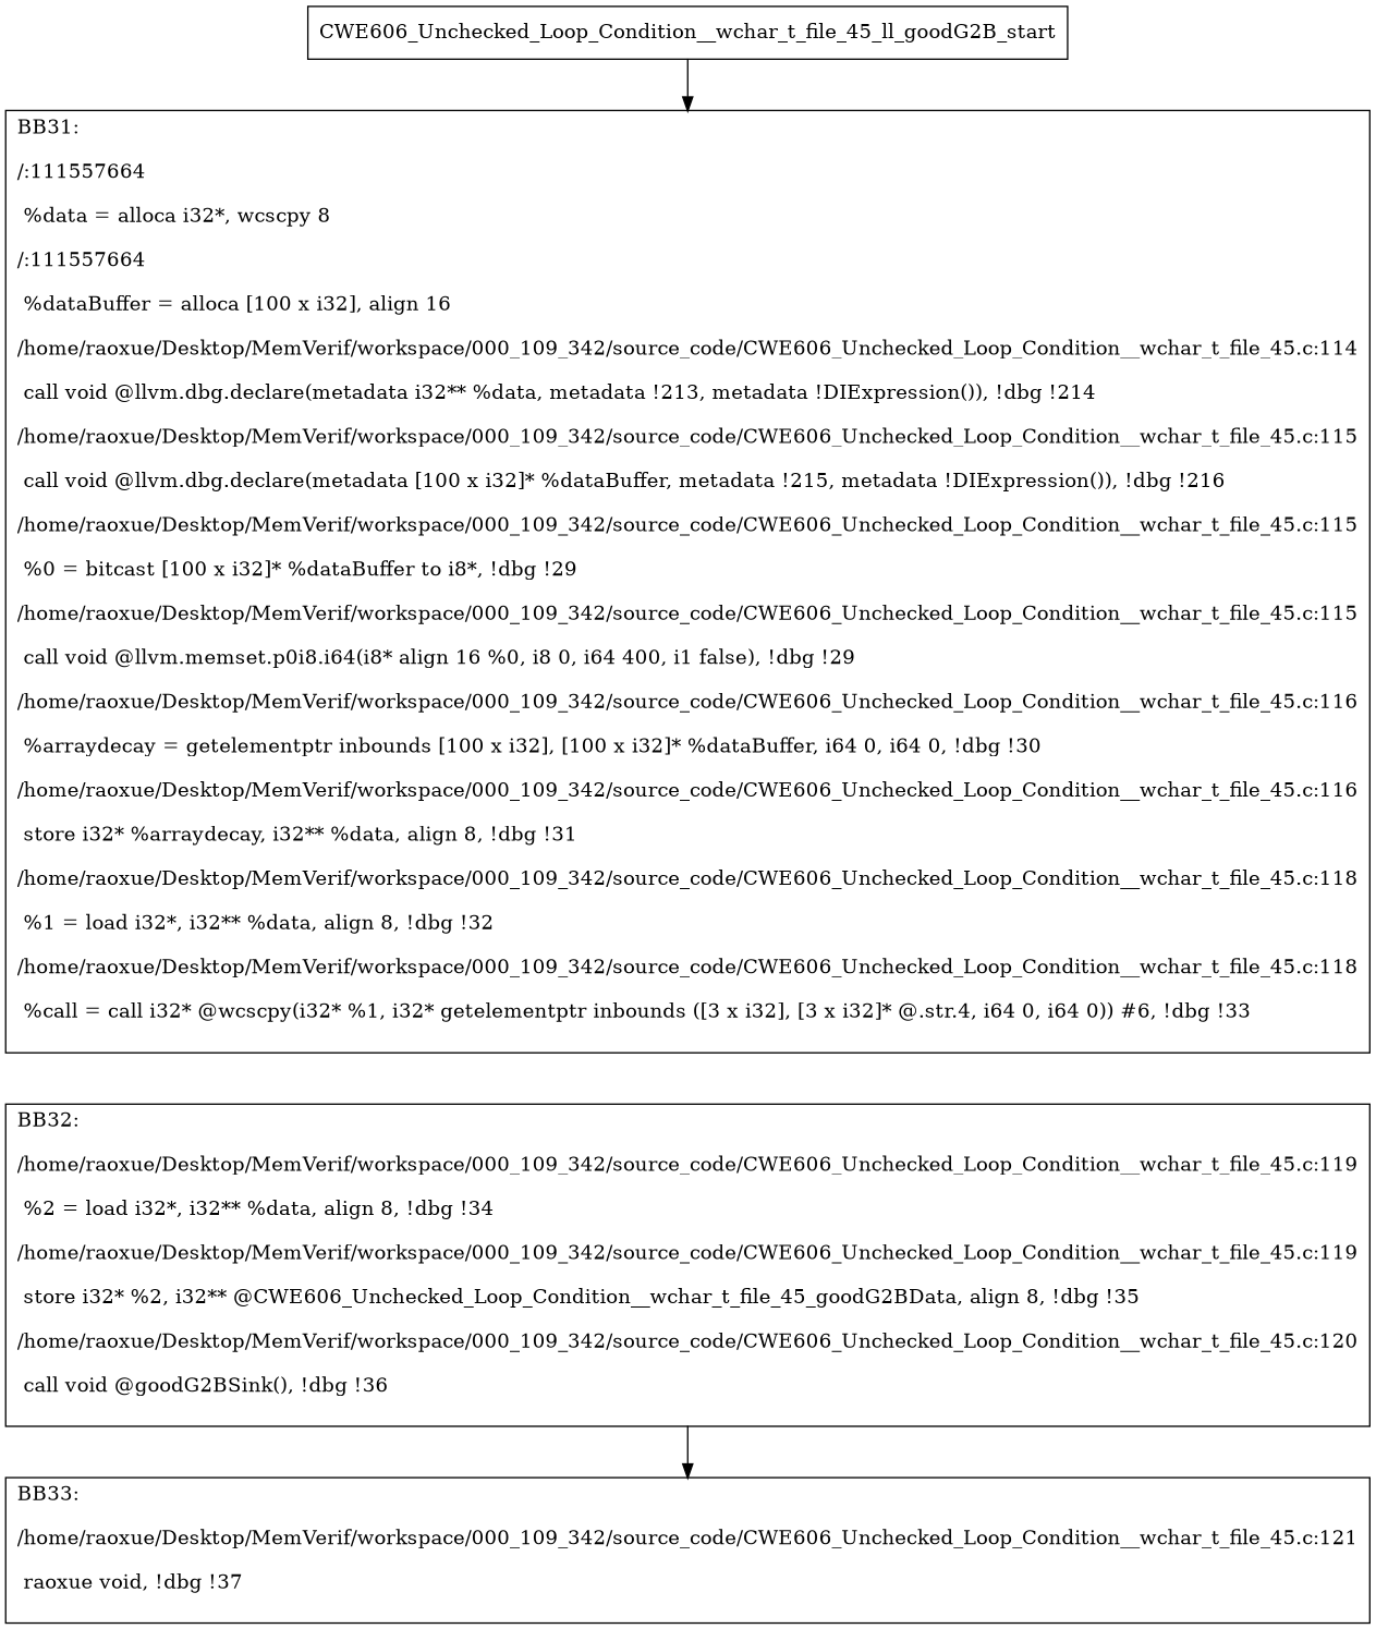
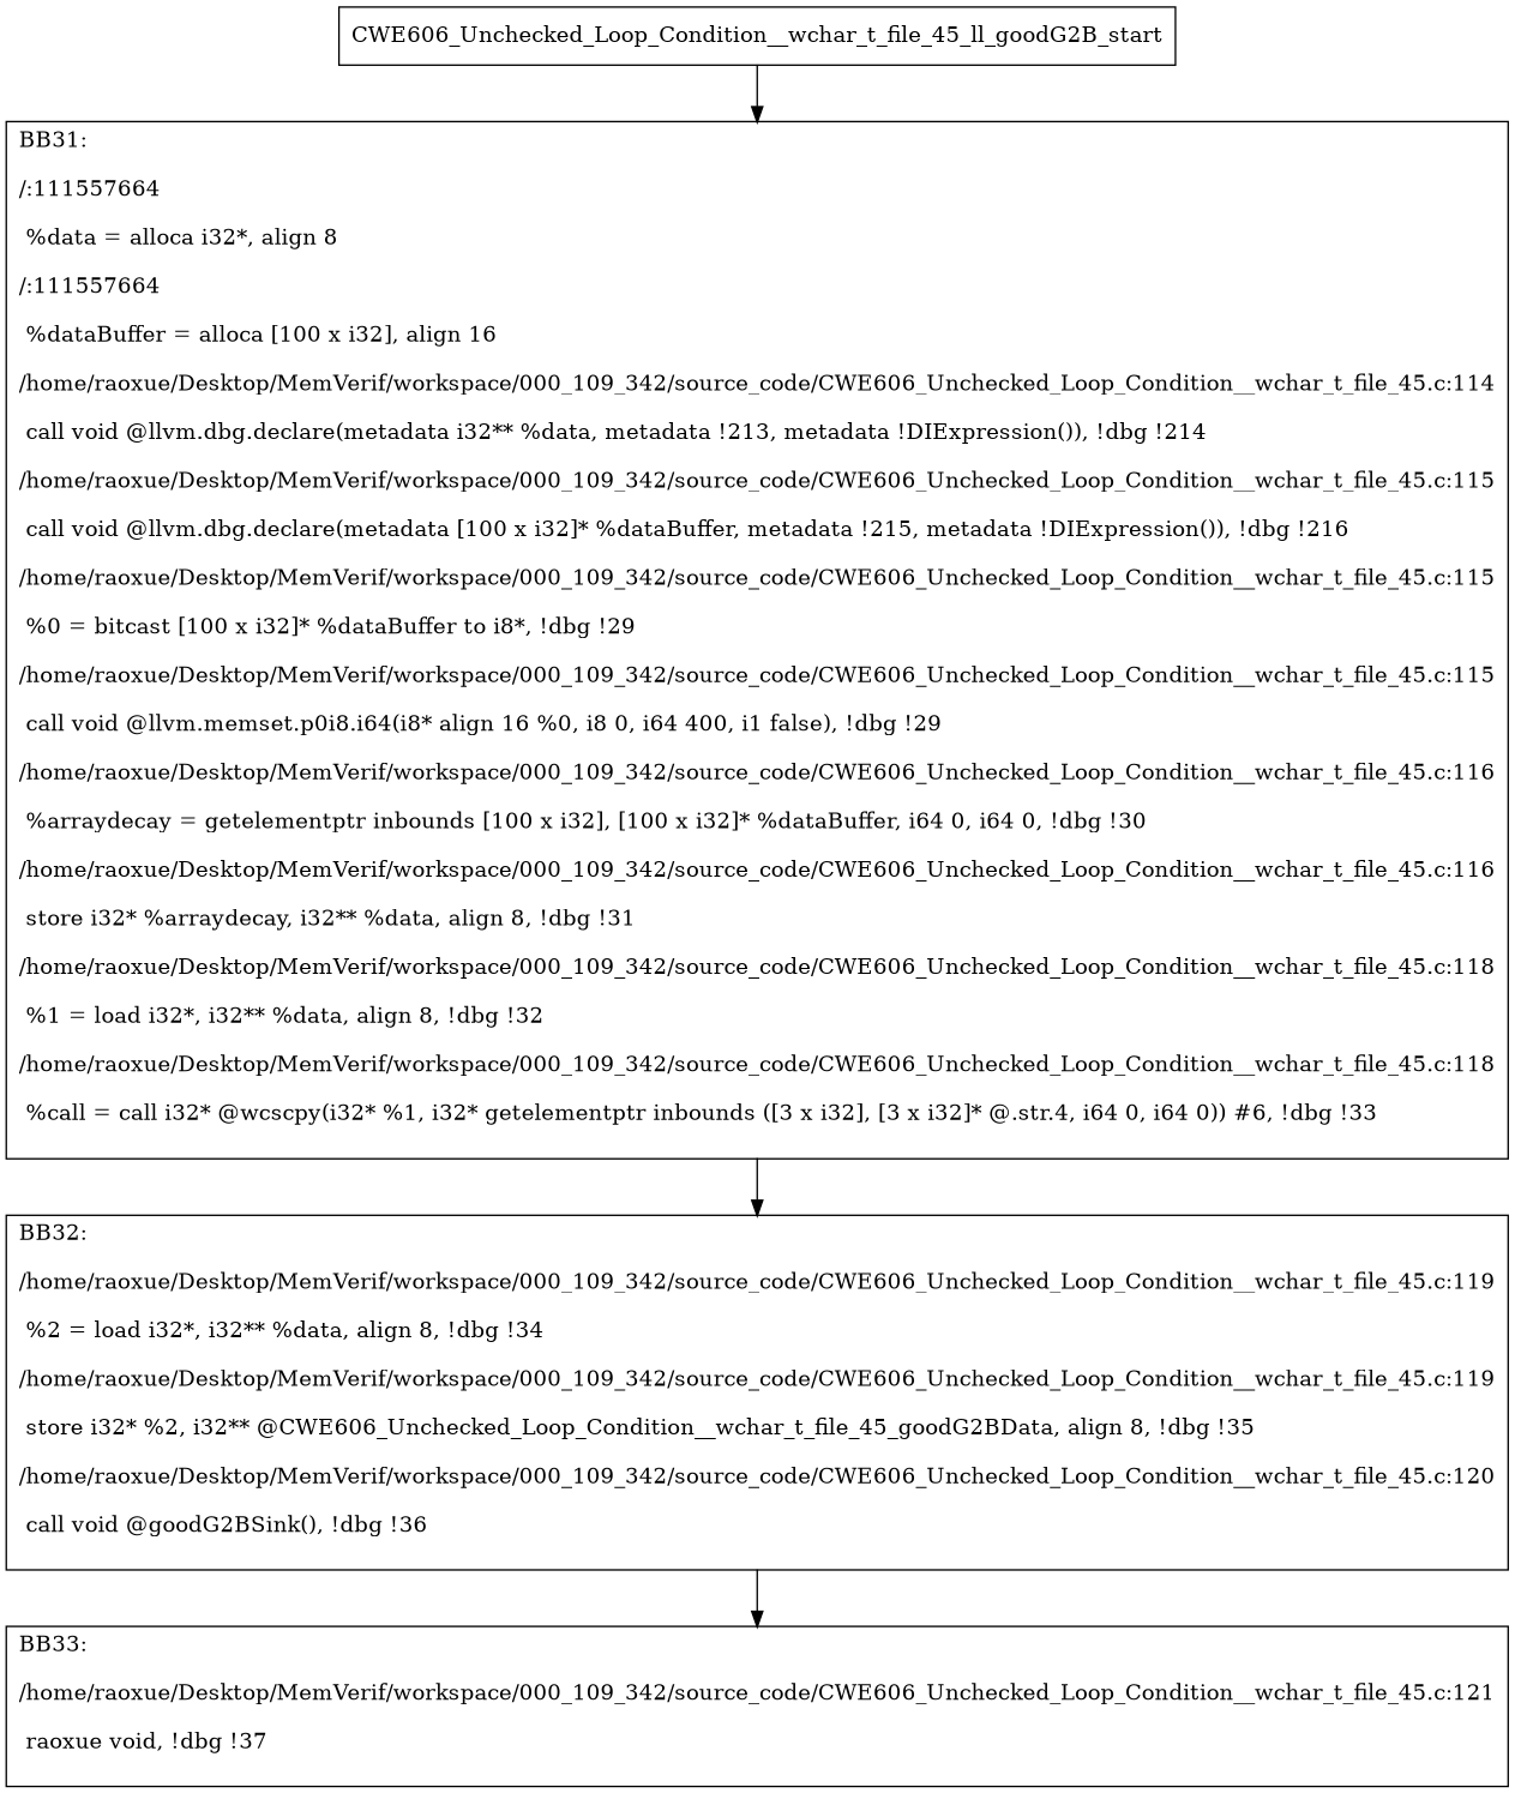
  digraph {
    node [shape=record]
    n1 [label="{CWE606_Unchecked_Loop_Condition__wchar_t_file_45_ll_goodG2B_start}"]
-   n2 [label="{BB31:\l\l/:111557664\l\n  %data = alloca i32*, wcscpy 8\l\n/:111557664\l\n  %dataBuffer = alloca [100 x i32], align 16\l\n/home/raoxue/Desktop/MemVerif/workspace/000_109_342/source_code/CWE606_Unchecked_Loop_Condition__wchar_t_file_45.c:114\l\n  call void @llvm.dbg.declare(metadata i32** %data, metadata !213, metadata !DIExpression()), !dbg !214\l\n/home/raoxue/Desktop/MemVerif/workspace/000_109_342/source_code/CWE606_Unchecked_Loop_Condition__wchar_t_file_45.c:115\l\n  call void @llvm.dbg.declare(metadata [100 x i32]* %dataBuffer, metadata !215, metadata !DIExpression()), !dbg !216\l\n/home/raoxue/Desktop/MemVerif/workspace/000_109_342/source_code/CWE606_Unchecked_Loop_Condition__wchar_t_file_45.c:115\l\n  %0 = bitcast [100 x i32]* %dataBuffer to i8*, !dbg !29\l\n/home/raoxue/Desktop/MemVerif/workspace/000_109_342/source_code/CWE606_Unchecked_Loop_Condition__wchar_t_file_45.c:115\l\n  call void @llvm.memset.p0i8.i64(i8* align 16 %0, i8 0, i64 400, i1 false), !dbg !29\l\n/home/raoxue/Desktop/MemVerif/workspace/000_109_342/source_code/CWE606_Unchecked_Loop_Condition__wchar_t_file_45.c:116\l\n  %arraydecay = getelementptr inbounds [100 x i32], [100 x i32]* %dataBuffer, i64 0, i64 0, !dbg !30\l\n/home/raoxue/Desktop/MemVerif/workspace/000_109_342/source_code/CWE606_Unchecked_Loop_Condition__wchar_t_file_45.c:116\l\n  store i32* %arraydecay, i32** %data, align 8, !dbg !31\l\n/home/raoxue/Desktop/MemVerif/workspace/000_109_342/source_code/CWE606_Unchecked_Loop_Condition__wchar_t_file_45.c:118\l\n  %1 = load i32*, i32** %data, align 8, !dbg !32\l\n/home/raoxue/Desktop/MemVerif/workspace/000_109_342/source_code/CWE606_Unchecked_Loop_Condition__wchar_t_file_45.c:118\l\n  %call = call i32* @wcscpy(i32* %1, i32* getelementptr inbounds ([3 x i32], [3 x i32]* @.str.4, i64 0, i64 0)) #6, !dbg !33\l\n}"]
+   n2 [label="{BB31:\l\l/:111557664\l\n  %data = alloca i32*, align 8\l\n/:111557664\l\n  %dataBuffer = alloca [100 x i32], align 16\l\n/home/raoxue/Desktop/MemVerif/workspace/000_109_342/source_code/CWE606_Unchecked_Loop_Condition__wchar_t_file_45.c:114\l\n  call void @llvm.dbg.declare(metadata i32** %data, metadata !213, metadata !DIExpression()), !dbg !214\l\n/home/raoxue/Desktop/MemVerif/workspace/000_109_342/source_code/CWE606_Unchecked_Loop_Condition__wchar_t_file_45.c:115\l\n  call void @llvm.dbg.declare(metadata [100 x i32]* %dataBuffer, metadata !215, metadata !DIExpression()), !dbg !216\l\n/home/raoxue/Desktop/MemVerif/workspace/000_109_342/source_code/CWE606_Unchecked_Loop_Condition__wchar_t_file_45.c:115\l\n  %0 = bitcast [100 x i32]* %dataBuffer to i8*, !dbg !29\l\n/home/raoxue/Desktop/MemVerif/workspace/000_109_342/source_code/CWE606_Unchecked_Loop_Condition__wchar_t_file_45.c:115\l\n  call void @llvm.memset.p0i8.i64(i8* align 16 %0, i8 0, i64 400, i1 false), !dbg !29\l\n/home/raoxue/Desktop/MemVerif/workspace/000_109_342/source_code/CWE606_Unchecked_Loop_Condition__wchar_t_file_45.c:116\l\n  %arraydecay = getelementptr inbounds [100 x i32], [100 x i32]* %dataBuffer, i64 0, i64 0, !dbg !30\l\n/home/raoxue/Desktop/MemVerif/workspace/000_109_342/source_code/CWE606_Unchecked_Loop_Condition__wchar_t_file_45.c:116\l\n  store i32* %arraydecay, i32** %data, align 8, !dbg !31\l\n/home/raoxue/Desktop/MemVerif/workspace/000_109_342/source_code/CWE606_Unchecked_Loop_Condition__wchar_t_file_45.c:118\l\n  %1 = load i32*, i32** %data, align 8, !dbg !32\l\n/home/raoxue/Desktop/MemVerif/workspace/000_109_342/source_code/CWE606_Unchecked_Loop_Condition__wchar_t_file_45.c:118\l\n  %call = call i32* @wcscpy(i32* %1, i32* getelementptr inbounds ([3 x i32], [3 x i32]* @.str.4, i64 0, i64 0)) #6, !dbg !33\l\n}"]
    n3 [label="{BB32:\l\l/home/raoxue/Desktop/MemVerif/workspace/000_109_342/source_code/CWE606_Unchecked_Loop_Condition__wchar_t_file_45.c:119\l\n  %2 = load i32*, i32** %data, align 8, !dbg !34\l\n/home/raoxue/Desktop/MemVerif/workspace/000_109_342/source_code/CWE606_Unchecked_Loop_Condition__wchar_t_file_45.c:119\l\n  store i32* %2, i32** @CWE606_Unchecked_Loop_Condition__wchar_t_file_45_goodG2BData, align 8, !dbg !35\l\n/home/raoxue/Desktop/MemVerif/workspace/000_109_342/source_code/CWE606_Unchecked_Loop_Condition__wchar_t_file_45.c:120\l\n  call void @goodG2BSink(), !dbg !36\l\n}"]
    n4 [label="{BB33:\l\l/home/raoxue/Desktop/MemVerif/workspace/000_109_342/source_code/CWE606_Unchecked_Loop_Condition__wchar_t_file_45.c:121\l\n  raoxue void, !dbg !37\l\n}"]
    n1 -> n2
+   n2 -> n3
    n3 -> n4
  }
